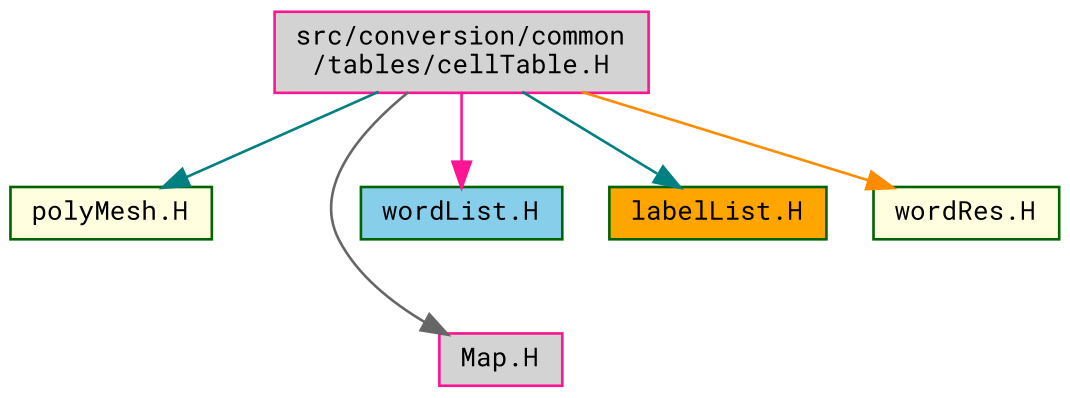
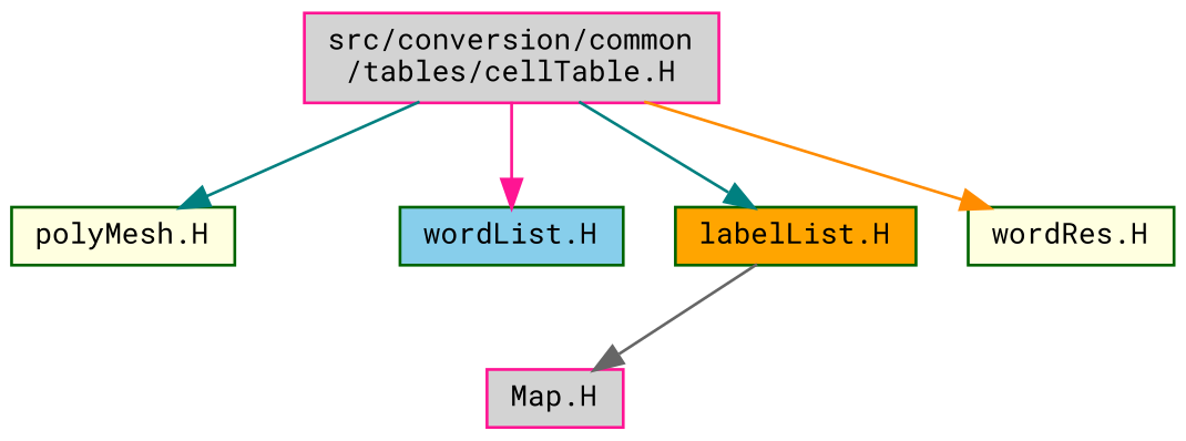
  digraph {
    fontname="Roboto Mono"
    node [color=darkgreen fillcolor=lightgrey fontname="Roboto Mono" fontsize=10 shape=record style=filled]
    edge [color=teal fontname="Roboto Mono" fontsize=10 labelfontname=Helvetica labelfontsize=10 style=solid]
    n1 [color=deeppink fontcolor=black height=0.2 label="src/conversion/common\l/tables/cellTable.H" width=0.4]
    n2 [fillcolor=lightyellow height=0.2 label="polyMesh.H" width=0.4]
    n3 [color=deeppink height=0.2 label="Map.H" width=0.4]
    n4 [fillcolor=skyblue height=0.2 label="wordList.H" width=0.4]
    n5 [fillcolor=orange height=0.2 label="labelList.H" width=0.4]
    n6 [fillcolor=lightyellow height=0.2 label="wordRes.H" width=0.4]
    n1 -> n2
-   n1 -> n3 [color=gray40]
+   n5 -> n3 [color=gray40]
    n1 -> n4 [color=deeppink]
    n1 -> n5
    n1 -> n6 [color=darkorange]
  }
